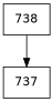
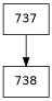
  digraph {
    fontname="DejaVu Sans"
    node [shape=record fontname="DejaVu Sans"]
    n1 [label="{738}"]
    n2 [label="{737}"]
-   n1 -> n2 [fontname="DejaVu Sans"]
+   n2 -> n1 [fontname="DejaVu Sans"]
  }
